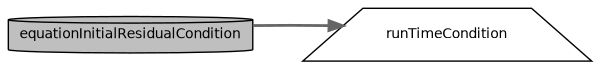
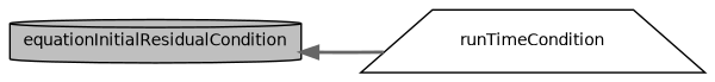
  digraph {
    rankdir=LR
    node [color=black fontname=Helvetica fontsize=10]
    n1 [fillcolor=grey75 fontcolor=black height=0.2 label=equationInitialResidualCondition shape=cylinder style=filled width=0.4]
    n2 [height=0.2 label=runTimeCondition shape=trapezium width=0.4]
-   n2 -> n1 [color=gray40 dir=back fontname=Helvetica fontsize=10 labelfontname=Helvetica labelfontsize=10 style=bold]
+   n1 -> n2 [color=gray40 dir=back fontname=Helvetica fontsize=10 labelfontname=Helvetica labelfontsize=10 style=bold]
  }
